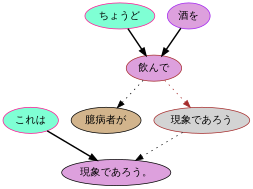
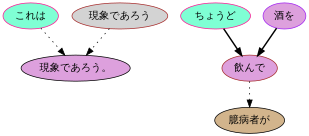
  digraph {
    fontname="DejaVu Sans"
    node [color=deeppink fillcolor=plum fontname="DejaVu Sans" style=filled]
    edge [color=black fontname="DejaVu Sans" style=bold]
    n1 [fillcolor=aquamarine label="これは"]
    n2 [color=black label="現象であろう。"]
    n3 [fillcolor=aquamarine label="ちょうど"]
    n4 [color=brown label="飲んで"]
    n5 [color=black fillcolor=tan label="臆病者が"]
    n6 [color=brown fillcolor=lightgrey label="現象であろう"]
    n7 [color=purple label="酒を"]
-   n1 -> n2
+   n1 -> n2 [style=dotted]
    n3 -> n4
    n4 -> n5 [style=dotted]
-   n4 -> n6 [color=brown style=dotted]
    n6 -> n2 [style=dotted]
    n7 -> n4
  }
